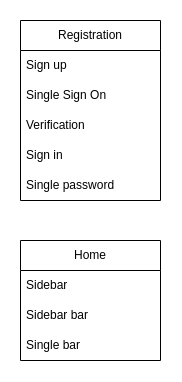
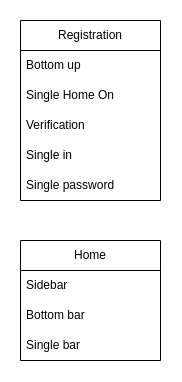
  <mxCell id="0" />
  <mxCell id="1" parent="0" />
  <mxCell id="2" value="Registration" style="swimlane;fontStyle=0;childLayout=stackLayout;horizontal=1;startSize=30;horizontalStack=0;resizeParent=1;resizeParentMax=0;resizeLast=0;collapsible=1;marginBottom=0;whiteSpace=wrap;html=1;" vertex="1" parent="1"><mxGeometry x="20" y="20" width="140" height="180" as="geometry" /></mxCell>
- <mxCell id="3" value="Sign up" style="text;strokeColor=none;fillColor=none;align=left;verticalAlign=middle;spacingLeft=4;spacingRight=4;overflow=hidden;points=[[0,0.5],[1,0.5]];portConstraint=eastwest;rotatable=0;whiteSpace=wrap;html=1;" vertex="1" parent="2"><mxGeometry y="30" width="140" height="30" as="geometry" /></mxCell>
- <mxCell id="4" value="Single Sign On" style="text;strokeColor=none;fillColor=none;align=left;verticalAlign=middle;spacingLeft=4;spacingRight=4;overflow=hidden;points=[[0,0.5],[1,0.5]];portConstraint=eastwest;rotatable=0;whiteSpace=wrap;html=1;" vertex="1" parent="2"><mxGeometry y="60" width="140" height="30" as="geometry" /></mxCell>
+ <mxCell id="3" value="Bottom up" style="text;strokeColor=none;fillColor=none;align=left;verticalAlign=middle;spacingLeft=4;spacingRight=4;overflow=hidden;points=[[0,0.5],[1,0.5]];portConstraint=eastwest;rotatable=0;whiteSpace=wrap;html=1;" vertex="1" parent="2"><mxGeometry y="30" width="140" height="30" as="geometry" /></mxCell>
+ <mxCell id="4" value="Single Home On" style="text;strokeColor=none;fillColor=none;align=left;verticalAlign=middle;spacingLeft=4;spacingRight=4;overflow=hidden;points=[[0,0.5],[1,0.5]];portConstraint=eastwest;rotatable=0;whiteSpace=wrap;html=1;" vertex="1" parent="2"><mxGeometry y="60" width="140" height="30" as="geometry" /></mxCell>
  <mxCell id="5" value="&lt;div&gt;Verification&lt;/div&gt;" style="text;strokeColor=none;fillColor=none;align=left;verticalAlign=middle;spacingLeft=4;spacingRight=4;overflow=hidden;points=[[0,0.5],[1,0.5]];portConstraint=eastwest;rotatable=0;whiteSpace=wrap;html=1;" vertex="1" parent="2"><mxGeometry y="90" width="140" height="30" as="geometry" /></mxCell>
- <mxCell id="6" value="Sign in" style="text;strokeColor=none;fillColor=none;align=left;verticalAlign=middle;spacingLeft=4;spacingRight=4;overflow=hidden;points=[[0,0.5],[1,0.5]];portConstraint=eastwest;rotatable=0;whiteSpace=wrap;html=1;" vertex="1" parent="2"><mxGeometry y="120" width="140" height="30" as="geometry" /></mxCell>
+ <mxCell id="6" value="Single in" style="text;strokeColor=none;fillColor=none;align=left;verticalAlign=middle;spacingLeft=4;spacingRight=4;overflow=hidden;points=[[0,0.5],[1,0.5]];portConstraint=eastwest;rotatable=0;whiteSpace=wrap;html=1;" vertex="1" parent="2"><mxGeometry y="120" width="140" height="30" as="geometry" /></mxCell>
  <mxCell id="7" value="Single password" style="text;strokeColor=none;fillColor=none;align=left;verticalAlign=middle;spacingLeft=4;spacingRight=4;overflow=hidden;points=[[0,0.5],[1,0.5]];portConstraint=eastwest;rotatable=0;whiteSpace=wrap;html=1;" vertex="1" parent="2"><mxGeometry y="150" width="140" height="30" as="geometry" /></mxCell>
  <mxCell id="8" value="Home" style="swimlane;fontStyle=0;childLayout=stackLayout;horizontal=1;startSize=30;horizontalStack=0;resizeParent=1;resizeParentMax=0;resizeLast=0;collapsible=1;marginBottom=0;whiteSpace=wrap;html=1;" vertex="1" parent="1"><mxGeometry x="20" y="240" width="140" height="120" as="geometry" /></mxCell>
  <mxCell id="9" value="Sidebar" style="text;strokeColor=none;fillColor=none;align=left;verticalAlign=middle;spacingLeft=4;spacingRight=4;overflow=hidden;points=[[0,0.5],[1,0.5]];portConstraint=eastwest;rotatable=0;whiteSpace=wrap;html=1;" vertex="1" parent="8"><mxGeometry y="30" width="140" height="30" as="geometry" /></mxCell>
- <mxCell id="10" value="Sidebar bar" style="text;strokeColor=none;fillColor=none;align=left;verticalAlign=middle;spacingLeft=4;spacingRight=4;overflow=hidden;points=[[0,0.5],[1,0.5]];portConstraint=eastwest;rotatable=0;whiteSpace=wrap;html=1;" vertex="1" parent="8"><mxGeometry y="60" width="140" height="30" as="geometry" /></mxCell>
+ <mxCell id="10" value="Bottom bar" style="text;strokeColor=none;fillColor=none;align=left;verticalAlign=middle;spacingLeft=4;spacingRight=4;overflow=hidden;points=[[0,0.5],[1,0.5]];portConstraint=eastwest;rotatable=0;whiteSpace=wrap;html=1;" vertex="1" parent="8"><mxGeometry y="60" width="140" height="30" as="geometry" /></mxCell>
  <mxCell id="11" value="Single bar" style="text;strokeColor=none;fillColor=none;align=left;verticalAlign=middle;spacingLeft=4;spacingRight=4;overflow=hidden;points=[[0,0.5],[1,0.5]];portConstraint=eastwest;rotatable=0;whiteSpace=wrap;html=1;" vertex="1" parent="8"><mxGeometry y="90" width="140" height="30" as="geometry" /></mxCell>
